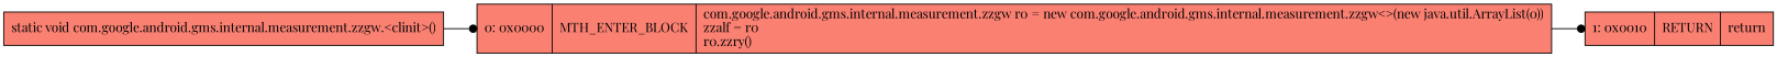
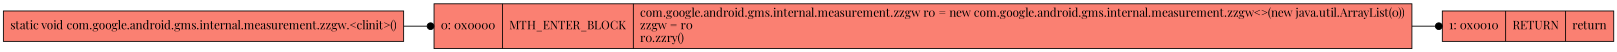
  digraph {
    rankdir=LR
    fontname="Playfair Display"
    node [shape=record style=filled fillcolor=salmon fontname="Playfair Display"]
    edge [arrowhead=dot fontname="Playfair Display"]
-   n1 [label="{0\:\ 0x0000|MTH_ENTER_BLOCK\l|com.google.android.gms.internal.measurement.zzgw r0 = new com.google.android.gms.internal.measurement.zzgw\<\>(new java.util.ArrayList(0))\lzzalf = r0\lr0.zzry()\l}"]
+   n1 [label="{0\:\ 0x0000|MTH_ENTER_BLOCK\l|com.google.android.gms.internal.measurement.zzgw r0 = new com.google.android.gms.internal.measurement.zzgw\<\>(new java.util.ArrayList(0))\lzzgw = r0\lr0.zzry()\l}"]
    n2 [label="{1\:\ 0x0010|RETURN\l|return\l}"]
    n3 [label="{static void com.google.android.gms.internal.measurement.zzgw.\<clinit\>() }"]
    n1 -> n2
    n3 -> n1
  }
